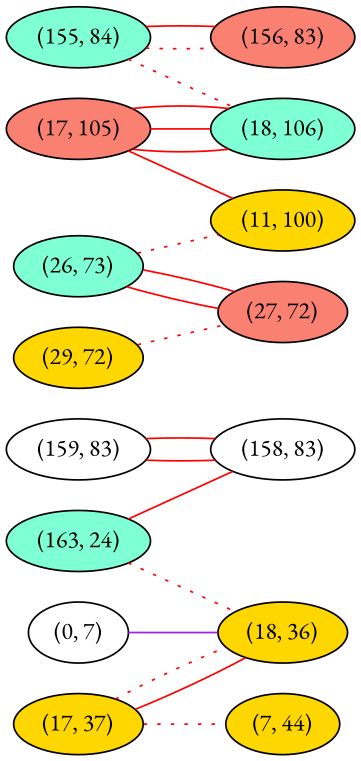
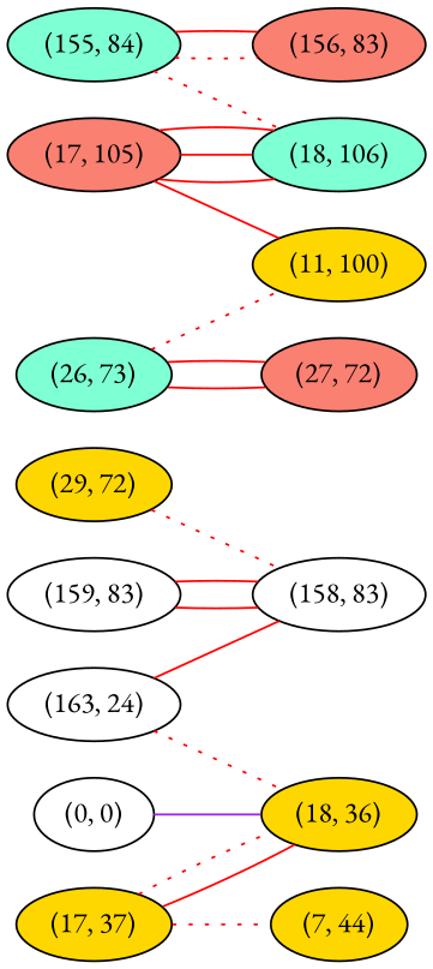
  graph {
    fontname="EB Garamond"
    rankdir=LR
    node [fillcolor=gold fontname="EB Garamond" style=filled]
    edge [color=red fontname="EB Garamond" style=solid weight=1]
    "(18, 36)"
-   "(163, 24)" [fillcolor=aquamarine]
+   "(163, 24)" [fillcolor=white]
    "(158, 83)" [fillcolor=white]
    "(17, 37)"
    "(7, 44)"
-   "(0, 0)" [fillcolor=white label="(0, 7)"]
+   "(0, 0)" [fillcolor=white]
    "(156, 83)" [fillcolor=salmon]
    "(155, 84)" [fillcolor=aquamarine]
    "(18, 106)" [fillcolor=aquamarine]
    "(17, 105)" [fillcolor=salmon]
    "(11, 100)"
    "(29, 72)"
    "(27, 72)" [fillcolor=salmon]
    "(159, 83)" [fillcolor=white]
    "(26, 73)" [fillcolor=aquamarine]
    "(163, 24)" -- "(18, 36)" [style=dotted]
    "(163, 24)" -- "(158, 83)"
    "(17, 37)" -- "(18, 36)"
    "(17, 37)" -- "(18, 36)" [style=dotted]
    "(17, 37)" -- "(7, 44)" [style=dotted]
    "(0, 0)" -- "(18, 36)" [color=purple weight=4]
    "(155, 84)" -- "(156, 83)" [style=dotted]
    "(155, 84)" -- "(156, 83)"
    "(155, 84)" -- "(18, 106)" [style=dotted]
    "(17, 105)" -- "(18, 106)"
    "(17, 105)" -- "(18, 106)"
    "(17, 105)" -- "(18, 106)"
    "(17, 105)" -- "(11, 100)"
-   "(29, 72)" -- "(27, 72)" [style=dotted]
+   "(29, 72)" -- "(158, 83)" [style=dotted]
    "(159, 83)" -- "(158, 83)"
    "(159, 83)" -- "(158, 83)"
    "(26, 73)" -- "(11, 100)" [style=dotted]
    "(26, 73)" -- "(27, 72)"
    "(26, 73)" -- "(27, 72)"
  }
